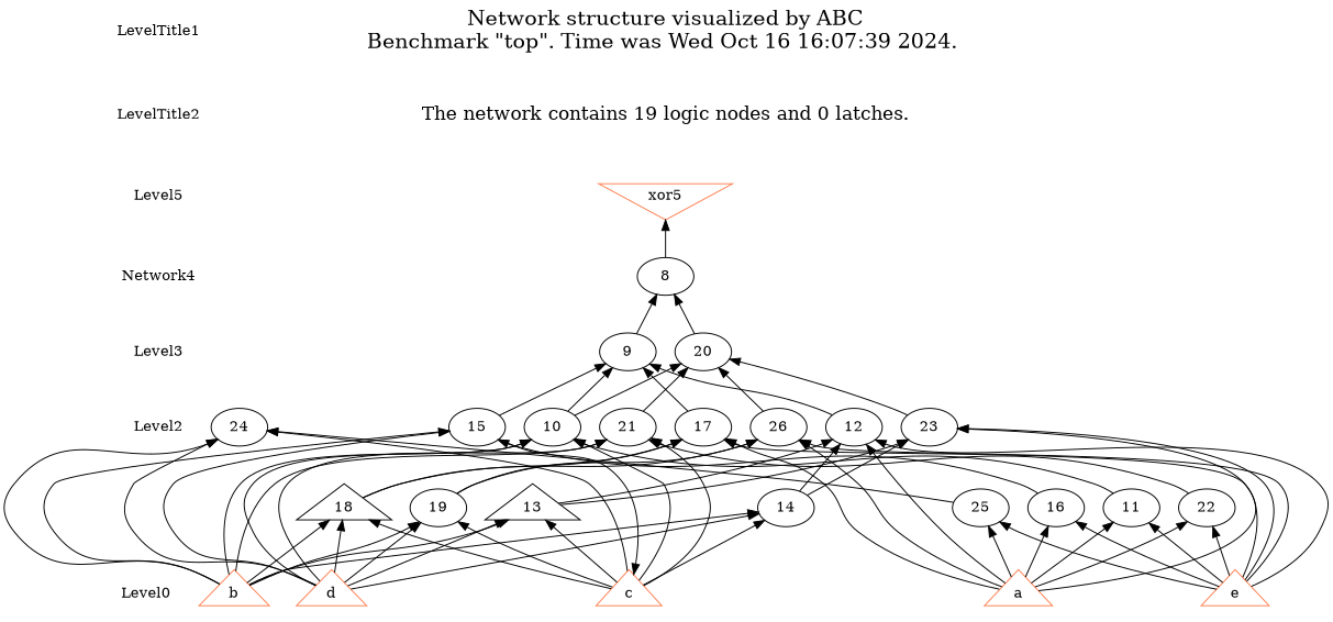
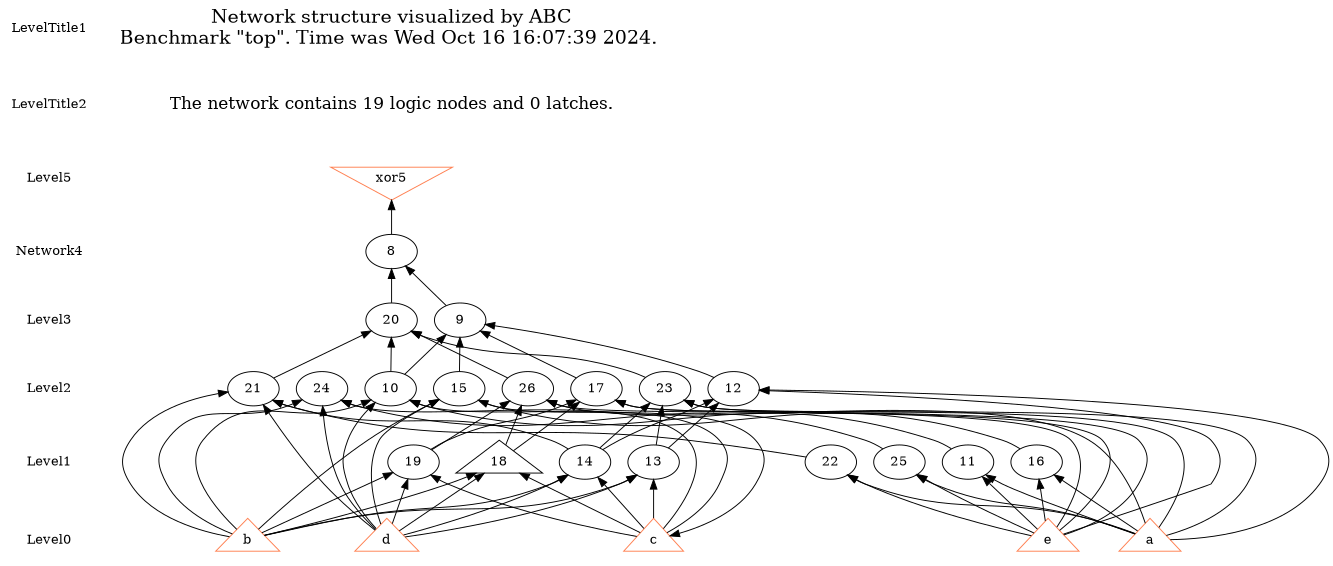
  digraph {
    node [shape=ellipse]
    edge [dir=back style=solid]
    LevelTitle1 [shape=plaintext]
    LevelTitle2 [shape=plaintext]
    Level5 [shape=plaintext]
    n4 [label=Network4 shape=plaintext]
    Level3 [shape=plaintext]
    Level2 [shape=plaintext]
+   Level1 [shape=plaintext]
    Level0 [shape=plaintext]
    n9 [fontname="Times-Roman" fontsize=20 label="Network structure visualized by ABC\nBenchmark \"top\". Time was Wed Oct 16 16:07:39 2024. " shape=plaintext]
    n10 [fontname="Times-Roman" fontsize=18 label="The network contains 19 logic nodes and 0 latches.\n" shape=plaintext]
    n11 [color=coral fillcolor=coral label=xor5 shape=invtriangle]
    n12 [label="8\n"]
    n13 [label="9\n"]
    n14 [label="20\n"]
    n15 [label="10\n"]
    n16 [label="12\n"]
    n17 [label="15\n"]
    n18 [label="17\n"]
    n19 [label="21\n"]
    n20 [label="23\n"]
    n21 [label="24\n"]
    n22 [label="26\n"]
    n23 [label="11\n"]
-   n24 [label="13\n" shape=triangle]
+   n24 [label="13\n"]
    n25 [label="14\n"]
    n26 [label="16\n"]
    n27 [label="18\n" shape=triangle]
    n28 [label="19\n"]
    n29 [label="22\n"]
    n30 [label="25\n"]
    n31 [color=coral fillcolor=coral label=a shape=triangle]
    n32 [color=coral fillcolor=coral label=b shape=triangle]
    n33 [color=coral fillcolor=coral label=c shape=triangle]
    n34 [color=coral fillcolor=coral label=d shape=triangle]
    n35 [color=coral fillcolor=coral label=e shape=triangle]
    subgraph sub_1 {
      LevelTitle1
      LevelTitle2
      Level5
      n4
      Level3
      Level2
+     Level1
      Level0
    }
    subgraph sub_2 {
      rank=same
      LevelTitle1
      n9
    }
    subgraph sub_3 {
      rank=same
      LevelTitle2
      n10
    }
    subgraph sub_4 {
      rank=same
      Level5
      n11
    }
    subgraph sub_5 {
      rank=same
      n4
      n12
    }
    subgraph sub_6 {
      rank=same
      Level3
      n13
      n14
    }
    subgraph sub_7 {
      rank=same
      Level2
      n15
      n16
      n17
      n18
      n19
      n20
      n21
      n22
    }
    subgraph sub_8 {
      rank=same
+     Level1
      n23
      n24
      n25
      n26
      n27
      n28
      n29
      n30
    }
    subgraph sub_9 {
      rank=same
      Level0
      n31
      n32
      n33
      n34
      n35
    }
    LevelTitle1 -> LevelTitle2 [style=invis]
    LevelTitle2 -> Level5 [style=invis]
    Level5 -> n4 [style=invis]
    n4 -> Level3 [style=invis]
    Level3 -> Level2 [style=invis]
+   Level2 -> Level1 [style=invis]
+   Level1 -> Level0 [style=invis]
    n9 -> n10 [style=invis]
    n10 -> n11 [style=invis]
    n11 -> n12
    n12 -> n13
    n12 -> n14
    n13 -> n15
    n13 -> n16
    n13 -> n17
    n13 -> n18
    n14 -> n15
    n14 -> n19
    n14 -> n20
    n14 -> n22
    n15 -> n23
    n15 -> n32
    n15 -> n33
    n15 -> n34
    n16 -> n24
    n16 -> n25
    n16 -> n31
    n16 -> n35
    n17 -> n26
    n17 -> n32
    n17 -> n34
    n18 -> n27
    n18 -> n28
    n18 -> n31
    n18 -> n35
    n19 -> n29
    n19 -> n32
-   n19 -> n33
+   n19 -> n25
    n19 -> n34
    n20 -> n24
    n20 -> n25
    n20 -> n31
    n20 -> n35
    n21 -> n30
    n21 -> n32
    n21 -> n33
    n21 -> n34
    n22 -> n27
    n22 -> n28
    n22 -> n31
    n22 -> n35
    n23 -> n31
    n23 -> n35
    n24 -> n32
    n24 -> n33
    n24 -> n34
    n25 -> n32
    n25 -> n33
    n25 -> n34
    n26 -> n31
    n26 -> n35
    n27 -> n32
    n27 -> n33
    n27 -> n34
    n28 -> n32
    n28 -> n33
    n28 -> n34
    n29 -> n31
    n29 -> n35
    n30 -> n31
    n30 -> n35
    n33 -> n17
  }
